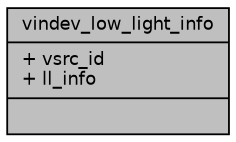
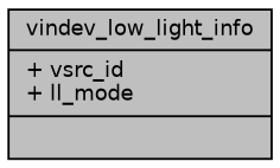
  digraph {
-   n1 [color=black fillcolor=grey75 fontcolor=black fontname=Helvetica fontsize=10 height=0.2 label="{vindev_low_light_info\n|+ vsrc_id\l+ ll_info\l|}" shape=record style=filled width=0.4]
+   n1 [color=black fillcolor=grey75 fontcolor=black fontname=Helvetica fontsize=10 height=0.2 label="{vindev_low_light_info\n|+ vsrc_id\l+ ll_mode\l|}" shape=record style=filled width=0.4]
  }
